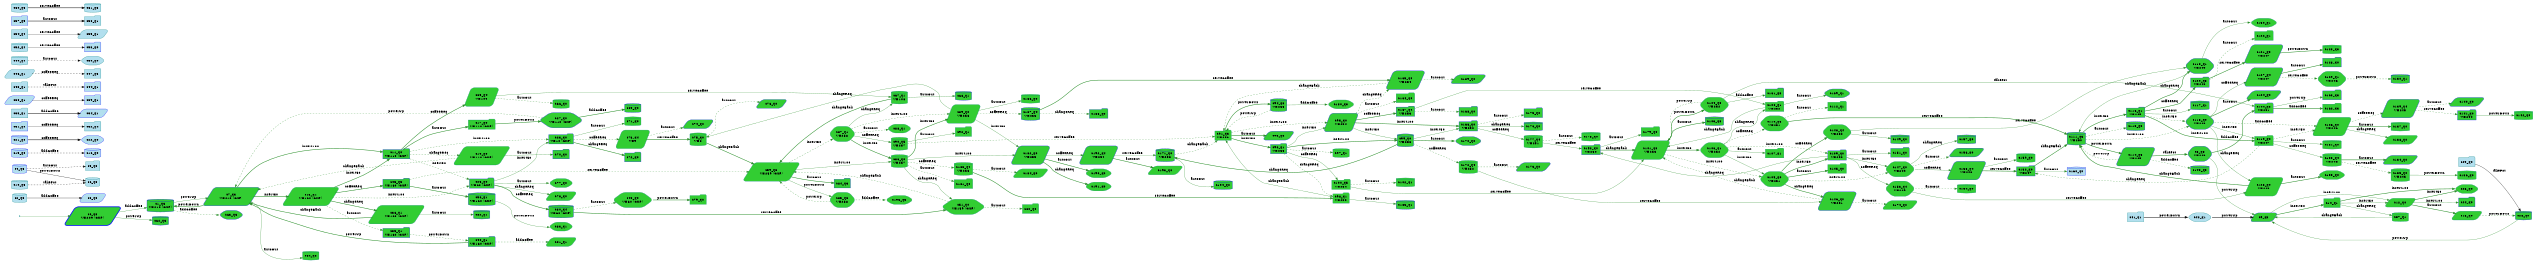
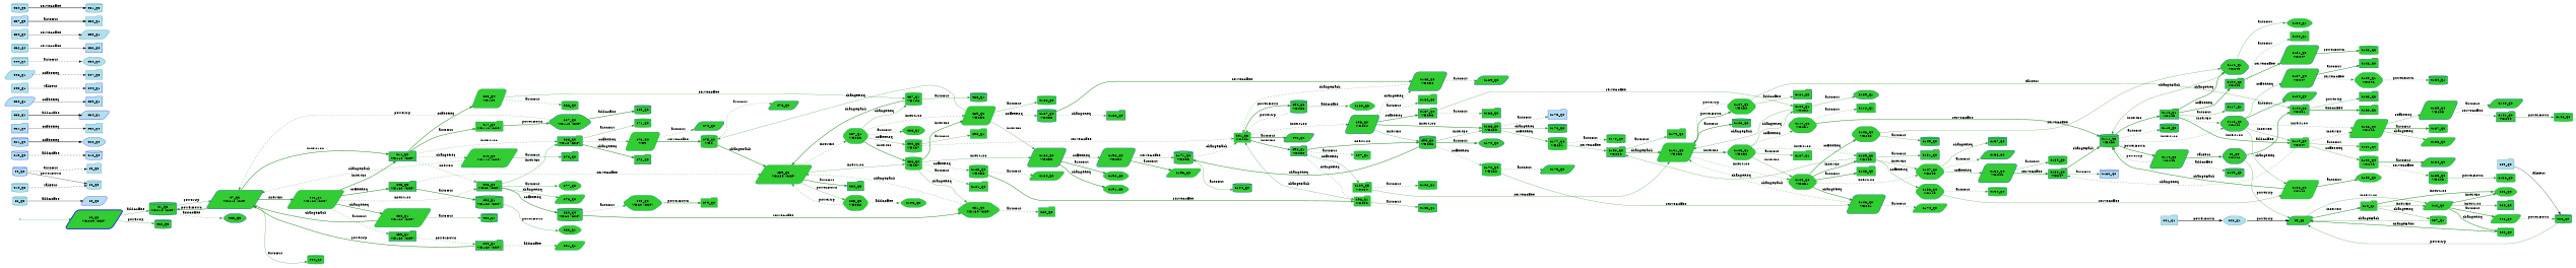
  digraph {
    rankdir=LR
    node [color=teal shape=cylinder fillcolor=limegreen style="rounded, filled"]
    edge [color=forestgreen style=solid]
    __invisible__ [shape=point fillcolor="" style=""]
    n2 [color=blue label="c0_q3\nV=209 (CXP)" penwidth=3 shape=parallelogram]
    n3 [color=blue label="c1_q3\nV=210 (CXP)"]
    n4 [color=blue label=c62_q3]
    n5 [color=blue label="c7_q3\nV=210 (CXP)" shape=parallelogram]
    n6 [color=blue label=c63_q3 shape=hexagon]
    n7 [color=blue label="c11_q0\nV=110 (CXP)" shape=folder]
    n8 [label="c13_q1\nV=160 (CXP)" shape=parallelogram]
    n9 [label=c64_q3]
    n10 [label="c17_q0\nV=110 (CXP)" shape=folder]
    n11 [label="c19_q0\nV=110 (CXP)" shape=parallelogram]
    n12 [color=blue label="c23_q0\nV=10 (CXP)" shape=folder]
    n13 [color=blue label="c25_q0\nV=60 (CXP)" shape=folder]
    n14 [label="c65_q4\nV=109" shape=parallelogram]
    n15 [color=blue label="c35_q1\nV=160 (CXP)" shape=folder]
    n16 [label="c36_q1\nV=160 (CXP)" shape=parallelogram]
    n17 [color=blue label="c45_q5\nV=160 (CXP)" shape=folder]
    n18 [color=blue label="c27_q0\nV=110 (CXP)" shape=hexagon]
    n19 [color=blue label=c70_q0 shape=folder]
    n20 [label=c71_q0]
    n21 [color=blue label=c72_q0 shape=folder]
    n22 [label="c73_q4\nV=9" shape=parallelogram]
    n23 [color=blue label="c30_q4\nV=60 (CXP)"]
    n24 [label=c77_q0 shape=hexagon]
    n25 [label=c78_q0 shape=parallelogram]
    n26 [label="c67_q1\nV=108"]
    n27 [label=c66_q0]
    n28 [color=blue label=c69_q0]
    n29 [color=blue label=c74_q0 shape=parallelogram]
    n30 [label="c75_q0\nV=8"]
    n31 [color=blue label=c76_q0 shape=parallelogram]
    n32 [label="c59_q3\nV=259 (CXP)" shape=parallelogram]
    n33 [color=blue label=c84_q3 shape=folder]
    n34 [label="c85_q3\nV=258" shape=hexagon]
    n35 [label="c86_q0\nV=257"]
    n36 [label="c87_q1\nV=258" shape=hexagon]
    n37 [label=c195_q3 shape=hexagon]
    n38 [label=c181_q0 shape=folder]
    n39 [label="c51_q0\nV=159 (CXP)" shape=hexagon]
    n40 [color=blue label="c182_q0\nV=255" shape=parallelogram]
    n41 [label="c89_q0\nV=256" shape=parallelogram]
    n42 [label="c183_q4\nV=256"]
    n43 [label=c88_q1 shape=hexagon]
    n44 [label="c90_q5\nV=257"]
    n45 [label=c80_q0 shape=folder]
    n46 [label=c190_q0 shape=hexagon]
    n47 [label=c191_q0 shape=hexagon]
    n48 [color=blue label="c192_q4\nV=254" shape=parallelogram]
    n49 [label=c186_q0]
    n50 [color=blue label="c187_q4\nV=255"]
    n51 [label="c98_q1\nV=255" shape=folder]
    n52 [label=c184_q0 shape=parallelogram]
    n53 [label=c193_q0 shape=parallelogram]
    n54 [color=blue label="c171_q0\nV=253"]
    n55 [color=blue label=c194_q0]
    n56 [label="c91_q3\nV=256" shape=folder]
    n57 [color=blue label=c93_q3 shape=parallelogram]
    n58 [color=blue label="c94_q3\nV=255"]
    n59 [color=blue label="c95_q0\nV=254" shape=parallelogram]
    n60 [color=blue label="c96_q1\nV=255" shape=folder]
    n61 [label=c180_q3 shape=hexagon]
    n62 [label=c164_q0 shape=folder]
    n63 [color=blue label="c165_q0\nV=254" shape=parallelogram]
    n64 [color=blue label="c166_q0\nV=252" shape=folder]
    n65 [color=blue label="c99_q0\nV=253"]
    n66 [color=blue label="c167_q4\nV=253" shape=folder]
    n67 [label=c97_q1]
    n68 [label="c100_q5\nV=254" shape=folder]
    n69 [color=blue label=c189_q0 shape=parallelogram]
-   n70 [color=blue label=c175_q0 shape=folder]
+   n70 [color=blue fillcolor=lightblue2 label=c175_q0 shape=folder]
    n71 [color=blue label=c176_q0]
    n72 [label="c177_q4\nV=251"]
    n73 [color=blue label=c170_q0 shape=hexagon]
    n74 [label="c172_q4\nV=252"]
    n75 [label="c108_q1\nV=252" shape=folder]
    n76 [color=blue label=c168_q0 shape=folder]
    n77 [label=c178_q0]
    n78 [color=blue label="c152_q0\nV=250" shape=folder]
    n79 [label=c179_q0 shape=folder]
    n80 [label="c101_q3\nV=253" shape=parallelogram]
    n81 [color=blue label=c103_q3]
    n82 [label="c104_q3\nV=252" shape=hexagon]
    n83 [label="c105_q0\nV=251" shape=hexagon]
    n84 [label="c106_q1\nV=252" shape=hexagon]
    n85 [color=blue label=c161_q3 shape=folder]
    n86 [color=blue label="c144_q3\nV=251" shape=folder]
    n87 [label=c145_q0 shape=folder]
    n88 [color=blue label="c146_q0\nV=251" shape=parallelogram]
    n89 [label="c147_q0\nV=249" shape=hexagon]
    n90 [color=blue label="c109_q0\nV=250" shape=folder]
    n91 [label="c148_q4\nV=250" shape=hexagon]
    n92 [label=c107_q1 shape=folder]
    n93 [label="c110_q5\nV=251" shape=hexagon]
    n94 [label=c162_q3 shape=folder]
    n95 [color=blue label=c163_q3 shape=folder]
    n96 [label=c174_q0 shape=parallelogram]
    n97 [color=blue label=c156_q0 shape=parallelogram]
    n98 [color=blue label=c157_q0]
    n99 [color=blue label="c158_q4\nV=248" shape=parallelogram]
    n100 [color=blue label=c151_q0 shape=folder]
    n101 [label="c153_q4\nV=249" shape=hexagon]
    n102 [color=blue label="c118_q1\nV=249" shape=hexagon]
    n103 [color=blue label=c149_q0]
    n104 [label=c159_q0]
    n105 [color=blue label="c132_q0\nV=247" shape=folder]
    n106 [color=blue fillcolor=lightblue2 label=c160_q0]
    n107 [color=blue label="c111_q3\nV=250"]
    n108 [color=blue label=c113_q3]
    n109 [color=blue label="c114_q3\nV=249" shape=parallelogram]
    n110 [color=blue label="c115_q0\nV=248" shape=hexagon]
    n111 [color=blue label="c116_q1\nV=249" shape=folder]
    n112 [color=blue label=c143_q3]
    n113 [color=blue label="c8_q3\nV=248" shape=hexagon]
    n114 [color=blue label=c124_q0 shape=parallelogram]
    n115 [label="c125_q0\nV=248" shape=parallelogram]
    n116 [label="c126_q0\nV=246" shape=parallelogram]
    n117 [label="c119_q0\nV=247" shape=folder]
    n118 [color=blue label="c127_q4\nV=247" shape=parallelogram]
    n119 [color=blue label=c117_q1]
    n120 [color=blue label="c120_q5\nV=248" shape=folder]
    n121 [color=blue label=c9_q3 shape=parallelogram]
    n122 [label=c12_q0 shape=parallelogram]
    n123 [label=c14_q1 shape=folder]
    n124 [label=c18_q0 shape=parallelogram]
+   n125 [label=c20_q0]
    n126 [color=blue label=c24_q0 shape=folder]
    n127 [label=c26_q0 shape=hexagon]
    n128 [label=c37_q1]
    n129 [color=blue label=c28_q0]
    n130 [label=c155_q0 shape=hexagon]
    n131 [label=c137_q0]
    n132 [label=c138_q0 shape=parallelogram]
    n133 [color=blue label="c139_q4\nV=245" shape=parallelogram]
    n134 [label=c131_q0]
    n135 [label="c133_q4\nV=246"]
    n136 [color=blue label=c128_q0 shape=folder]
    n137 [label="c129_q1\nV=246" shape=hexagon]
    n138 [color=blue label=c140_q0 shape=parallelogram]
    n139 [color=blue label="c141_q0\nV=244" shape=folder]
    n140 [label=c142_q0]
    n141 [color=blue label=c134_q0 shape=parallelogram]
    n142 [label="c135_q0\nV=245"]
    n143 [label=c136_q0]
    n144 [color=blue label=c130_q1]
    n145 [label=c150_q1 shape=hexagon]
    n146 [color=blue label="c121_q3\nV=247" shape=parallelogram]
    n147 [label=c122_q1 shape=folder]
    n148 [label=c123_q3]
    n149 [label=c154_q0]
    n150 [color=blue label=c169_q1 shape=hexagon]
    n151 [label=c112_q1 shape=folder]
    n152 [color=blue label=c173_q0 shape=parallelogram]
    n153 [color=blue label=c185_q1]
    n154 [label=c102_q1]
    n155 [color=blue label=c188_q0 shape=folder]
    n156 [color=blue label=c68_q1]
    n157 [label=c92_q1 shape=folder]
    n158 [label="c48_q0\nV=60 (CXP)" shape=hexagon]
    n159 [label=c79_q0 shape=folder]
    n160 [color=blue label="c40_q1\nV=160 (CXP)" shape=folder]
    n161 [color=blue label=c82_q1]
    n162 [color=blue label="c56_q1\nV=160 (CXP)"]
    n163 [label=c81_q1 shape=parallelogram]
    n164 [label=c83_q1 shape=hexagon]
    n165 [fillcolor=lightblue2 label=c2_q3]
    n166 [color=blue fillcolor=lightblue2 label=c3_q3 shape=parallelogram]
    n167 [color=blue fillcolor=lightblue2 label=c4_q3]
    n168 [fillcolor=lightblue2 label=c5_q3 shape=folder]
    n169 [fillcolor=lightblue2 label=c6_q3]
    n170 [fillcolor=lightblue2 label=c10_q3]
    n171 [color=blue fillcolor=lightblue2 label=c15_q0]
    n172 [color=blue fillcolor=lightblue2 label=c16_q0]
    n173 [color=blue fillcolor=lightblue2 label=c21_q0]
    n174 [color=blue fillcolor=lightblue2 label=c22_q0 shape=hexagon]
    n175 [fillcolor=lightblue2 label=c29_q0 shape=folder]
    n176 [color=blue fillcolor=lightblue2 label=c31_q0 shape=folder]
    n177 [fillcolor=lightblue2 label=c32_q4 shape=folder]
    n178 [fillcolor=lightblue2 label=c33_q1 shape=folder]
    n179 [color=blue fillcolor=lightblue2 label=c34_q1 shape=parallelogram]
    n180 [color=blue fillcolor=lightblue2 label=c38_q1 shape=parallelogram]
    n181 [color=blue fillcolor=lightblue2 label=c39_q1 shape=folder]
    n182 [fillcolor=lightblue2 label=c41_q1 shape=folder]
    n183 [fillcolor=lightblue2 label=c42_q1 shape=hexagon]
    n184 [fillcolor=lightblue2 label=c43_q1 shape=folder]
    n185 [color=blue fillcolor=lightblue2 label=c44_q1 shape=folder]
    n186 [fillcolor=lightblue2 label=c46_q1 shape=parallelogram]
    n187 [fillcolor=lightblue2 label=c47_q5 shape=folder]
    n188 [fillcolor=lightblue2 label=c49_q4]
    n189 [fillcolor=lightblue2 label=c50_q0 shape=hexagon]
    n190 [fillcolor=lightblue2 label=c52_q4]
    n191 [color=blue fillcolor=lightblue2 label=c53_q0 shape=folder]
    n192 [fillcolor=lightblue2 label=c54_q4 shape=folder]
    n193 [fillcolor=lightblue2 label=c55_q1 shape=parallelogram]
    n194 [color=blue fillcolor=lightblue2 label=c57_q5 shape=folder]
    n195 [fillcolor=lightblue2 label=c58_q1 shape=folder]
    n196 [fillcolor=lightblue2 label=c60_q5]
    n197 [fillcolor=lightblue2 label=c61_q3]
    __invisible__ -> n2
    n2 -> n3 [label=addCoffee]
    n2 -> n4 [label=powerUp]
    n3 -> n5 [label=powerUp]
    n3 -> n6 [label=addCoffee style=dashed]
    n5 -> n3 [label=powerDown style=bold]
    n5 -> n7 [label=insert100 style=bold]
    n5 -> n8 [label=insert50 style=bold]
    n5 -> n9 [label=autoOut]
    n7 -> n10 [label=autoOut style=bold]
    n7 -> n11 [label=changeReq style=dashed]
    n7 -> n12 [label=insert100 style=dashed]
    n7 -> n13 [label=insert50 style=dashed]
    n7 -> n14 [label=coffeeReq style=bold]
    n8 -> n7 [label=insert50 style=bold]
    n8 -> n13 [label=insert100 style=dashed]
    n8 -> n15 [label=autoOut style=dashed]
    n8 -> n16 [label=changeReq style=bold]
    n8 -> n17 [label=coffeeReq style=bold]
    n10 -> n18 [label=powerDown style=bold]
    n11 -> n5 [label=changeBack style=dashed]
    n11 -> n19 [label=autoOut]
    n12 -> n20 [label=autoOut]
    n12 -> n21 [label=changeReq style=bold]
    n12 -> n22 [label=coffeeReq style=dashed]
    n13 -> n12 [label=insert50]
    n13 -> n23 [label=coffeeReq style=bold]
    n13 -> n24 [label=autoOut]
    n13 -> n25 [label=changeReq]
    n14 -> n26 [label=serveCoffee]
    n14 -> n27 [label=autoOut style=dashed]
    n15 -> n160 [label=powerDown style=dashed]
    n16 -> n5 [label=changeBack style=bold]
    n16 -> n161 [label=autoOut]
    n17 -> n32 [label=serveCoffee style=dashed]
    n17 -> n162 [label=autoOut style=bold]
    n18 -> n5 [label=powerUp style=dashed]
    n18 -> n28 [label=addCoffee style=bold]
    n22 -> n29 [label=autoOut style=dashed]
    n22 -> n30 [label=serveCoffee style=bold]
    n23 -> n39 [label=serveCoffee style=bold]
    n23 -> n158 [label=autoOut style=dashed]
    n26 -> n32 [label=changeBack style=bold]
    n26 -> n156 [label=autoOut]
    n30 -> n31 [label=autoOut style=dashed]
    n30 -> n32 [label=changeBack style=bold]
    n32 -> n33 [label=autoOut style=bold]
    n32 -> n34 [label=powerDown]
    n32 -> n35 [label=insert100]
    n32 -> n36 [label=insert50 style=dashed]
    n34 -> n32 [label=powerUp style=dashed]
    n34 -> n37 [label=addCoffee style=dashed]
    n35 -> n38 [label=autoOut style=dashed]
    n35 -> n39 [label=changeReq]
    n35 -> n40 [label=insert100]
    n35 -> n41 [label=insert50 style=bold]
    n35 -> n42 [label=coffeeReq style=dashed]
    n36 -> n26 [label=changeReq]
    n36 -> n35 [label=insert50 style=bold]
    n36 -> n41 [label=insert100 style=dashed]
    n36 -> n43 [label=autoOut style=dashed]
    n36 -> n44 [label=coffeeReq]
    n39 -> n32 [label=changeBack style=dashed]
    n39 -> n45 [label=autoOut style=dashed]
    n40 -> n46 [label=autoOut style=bold]
    n40 -> n47 [label=changeReq style=bold]
    n40 -> n48 [label=coffeeReq]
    n41 -> n30 [label=changeReq]
    n41 -> n40 [label=insert50]
    n41 -> n49 [label=autoOut]
    n41 -> n50 [label=coffeeReq style=dashed]
    n42 -> n51 [label=serveCoffee style=bold]
    n42 -> n52 [label=autoOut style=dashed]
    n44 -> n56 [label=serveCoffee style=dashed]
    n44 -> n157 [label=autoOut]
    n48 -> n53 [label=autoOut style=bold]
    n48 -> n54 [label=serveCoffee]
    n50 -> n63 [label=serveCoffee style=bold]
    n50 -> n155 [label=changeReq style=dashed]
    n51 -> n56 [label=changeBack]
    n51 -> n153 [label=autoOut]
    n54 -> n55 [label=autoOut]
    n54 -> n56 [label=changeBack style=dashed]
    n56 -> n57 [label=autoOut style=bold]
    n56 -> n58 [label=powerDown style=bold]
    n56 -> n59 [label=insert100 style=dashed]
    n56 -> n60 [label=insert50 style=bold]
    n58 -> n56 [label=powerUp style=dashed]
    n58 -> n61 [label=addCoffee]
    n59 -> n62 [label=autoOut style=dashed]
    n59 -> n63 [label=changeReq style=dashed]
    n59 -> n64 [label=insert100 style=bold]
    n59 -> n65 [label=insert50]
    n59 -> n66 [label=coffeeReq style=bold]
    n60 -> n51 [label=changeReq style=dashed]
-   n60 -> n59 [label=insert50]
    n60 -> n65 [label=insert100 style=bold]
    n60 -> n67 [label=autoOut style=dashed]
    n60 -> n68 [label=coffeeReq]
    n63 -> n56 [label=changeBack style=dashed]
    n63 -> n69 [label=autoOut style=dashed]
    n64 -> n70 [label=autoOut style=dashed]
    n64 -> n71 [label=changeReq]
    n64 -> n72 [label=coffeeReq]
    n65 -> n54 [label=changeReq style=bold]
    n65 -> n64 [label=insert50]
    n65 -> n73 [label=autoOut style=bold]
    n65 -> n74 [label=coffeeReq style=dashed]
    n66 -> n75 [label=serveCoffee]
    n66 -> n76 [label=autoOut style=dashed]
    n68 -> n80 [label=serveCoffee]
    n68 -> n154 [label=autoOut style=dashed]
    n72 -> n77 [label=autoOut style=dashed]
    n72 -> n78 [label=serveCoffee]
    n74 -> n88 [label=serveCoffee]
    n74 -> n152 [label=autoOut style=dashed]
    n75 -> n80 [label=changeBack]
    n75 -> n150 [label=autoOut]
    n78 -> n79 [label=autoOut]
    n78 -> n80 [label=changeBack style=bold]
    n80 -> n81 [label=autoOut style=bold]
    n80 -> n82 [label=powerDown style=bold]
    n80 -> n83 [label=insert100 style=dashed]
    n80 -> n84 [label=insert50 style=bold]
    n82 -> n80 [label=powerUp style=dashed]
    n82 -> n85 [label=addCoffee]
    n82 -> n86 [label=takePot]
    n83 -> n87 [label=autoOut style=bold]
    n83 -> n88 [label=changeReq style=bold]
    n83 -> n89 [label=insert100 style=dashed]
    n83 -> n90 [label=insert50 style=bold]
    n83 -> n91 [label=coffeeReq style=bold]
    n84 -> n75 [label=changeReq]
    n84 -> n83 [label=insert50]
    n84 -> n90 [label=insert100 style=dashed]
    n84 -> n92 [label=autoOut]
    n84 -> n93 [label=coffeeReq style=dashed]
    n86 -> n94 [label=addCoffee style=bold]
    n86 -> n95 [label=powerUp]
    n88 -> n80 [label=changeBack style=dashed]
    n88 -> n96 [label=autoOut style=dashed]
    n89 -> n97 [label=autoOut style=dashed]
    n89 -> n98 [label=changeReq]
    n89 -> n99 [label=coffeeReq]
    n90 -> n78 [label=changeReq]
    n90 -> n89 [label=insert50]
    n90 -> n100 [label=autoOut]
    n90 -> n101 [label=coffeeReq]
    n91 -> n102 [label=serveCoffee]
    n91 -> n103 [label=autoOut]
    n93 -> n107 [label=serveCoffee style=bold]
    n93 -> n151 [label=autoOut style=dashed]
    n99 -> n104 [label=autoOut]
    n99 -> n105 [label=serveCoffee style=bold]
    n101 -> n115 [label=serveCoffee]
    n101 -> n149 [label=autoOut style=dashed]
    n102 -> n107 [label=changeBack]
    n102 -> n145 [label=autoOut]
    n105 -> n106 [label=autoOut]
    n105 -> n107 [label=changeBack style=bold]
    n107 -> n108 [label=autoOut style=dashed]
    n107 -> n109 [label=powerDown style=bold]
    n107 -> n110 [label=insert100 style=dashed]
    n107 -> n111 [label=insert50 style=bold]
    n109 -> n107 [label=powerUp style=dashed]
    n109 -> n112 [label=addCoffee style=dashed]
    n109 -> n113 [label=takePot style=bold]
    n110 -> n114 [label=autoOut style=bold]
    n110 -> n115 [label=changeReq]
-   n110 -> n116 [label=addCoffee style=dashed]
+   n110 -> n116 [label=insert100 style=dashed]
    n110 -> n117 [label=insert50]
    n110 -> n118 [label=coffeeReq]
    n111 -> n102 [label=changeReq style=bold]
    n111 -> n110 [label=insert50 style=dashed]
    n111 -> n117 [label=insert100 style=bold]
    n111 -> n119 [label=autoOut]
    n111 -> n120 [label=coffeeReq style=bold]
    n113 -> n86 [label=addCoffee style=bold]
    n113 -> n121 [label=powerUp]
    n115 -> n107 [label=changeBack style=bold]
    n115 -> n130 [label=autoOut style=bold]
    n116 -> n131 [label=autoOut style=bold]
    n116 -> n132 [label=changeReq]
-   n116 -> n133 [label=coffeeReq style=dashed]
+   n116 -> n133 [label=coffeeReq]
    n117 -> n105 [label=changeReq style=dashed]
    n117 -> n116 [label=insert50 style=dashed]
    n117 -> n134 [label=autoOut]
    n117 -> n135 [label=coffeeReq]
    n118 -> n136 [label=autoOut style=bold]
    n118 -> n137 [label=serveCoffee style=dashed]
    n120 -> n146 [label=serveCoffee style=bold]
    n120 -> n147 [label=autoOut style=dashed]
    n121 -> n122 [label=insert100]
    n121 -> n123 [label=insert50 style=bold]
    n122 -> n124 [label=autoOut style=bold]
+   n122 -> n125 [label=changeReq style=bold]
    n122 -> n126 [label=insert100]
    n122 -> n127 [label=insert50 style=bold]
    n123 -> n122 [label=insert50]
    n123 -> n127 [label=insert100 style=bold]
    n123 -> n128 [label=changeReq]
    n124 -> n129 [label=powerDown style=dashed]
+   n125 -> n121 [label=changeBack style=bold]
    n128 -> n121 [label=changeBack]
    n129 -> n121 [label=powerUp]
    n133 -> n138 [label=autoOut style=dashed]
    n133 -> n139 [label=serveCoffee style=dashed]
    n135 -> n141 [label=autoOut style=bold]
    n135 -> n142 [label=serveCoffee style=dashed]
    n137 -> n144 [label=powerDown style=dashed]
    n139 -> n140 [label=powerDown]
    n142 -> n143 [label=powerDown]
    n146 -> n148 [label=powerDown style=bold]
    n158 -> n159 [label=powerDown style=bold]
    n160 -> n5 [label=powerUp style=bold]
    n160 -> n163 [label=addCoffee style=dashed]
    n162 -> n164 [label=powerDown]
    n165 -> n166 [color=black label=addCoffee]
    n167 -> n168 [color=black label=autoOut style=dashed]
    n167 -> n169 [color=black label=powerDown]
    n170 -> n169 [color=black label=takePot style=dashed]
    n171 -> n172 [color=black label=addCoffee style=dashed]
    n173 -> n174 [color=black label=coffeeReq style=bold]
    n175 -> n129 [color=black label=takePot]
    n176 -> n177 [color=black label=coffeeReq]
    n178 -> n179 [color=black label=addCoffee style=bold]
    n180 -> n181 [color=black label=coffeeReq]
    n182 -> n183 [color=black label=powerDown style=bold]
    n183 -> n121 [color=black label=powerUp style=bold]
    n184 -> n185 [color=black label=takePot style=dashed]
    n186 -> n187 [color=black label=coffeeReq style=dashed]
    n188 -> n189 [color=black label=autoOut style=dashed]
    n190 -> n191 [color=black label=serveCoffee]
    n192 -> n193 [color=black label=serveCoffee]
    n194 -> n195 [color=black label=autoOut style=bold]
    n196 -> n197 [color=black label=serveCoffee style=bold]
  }
